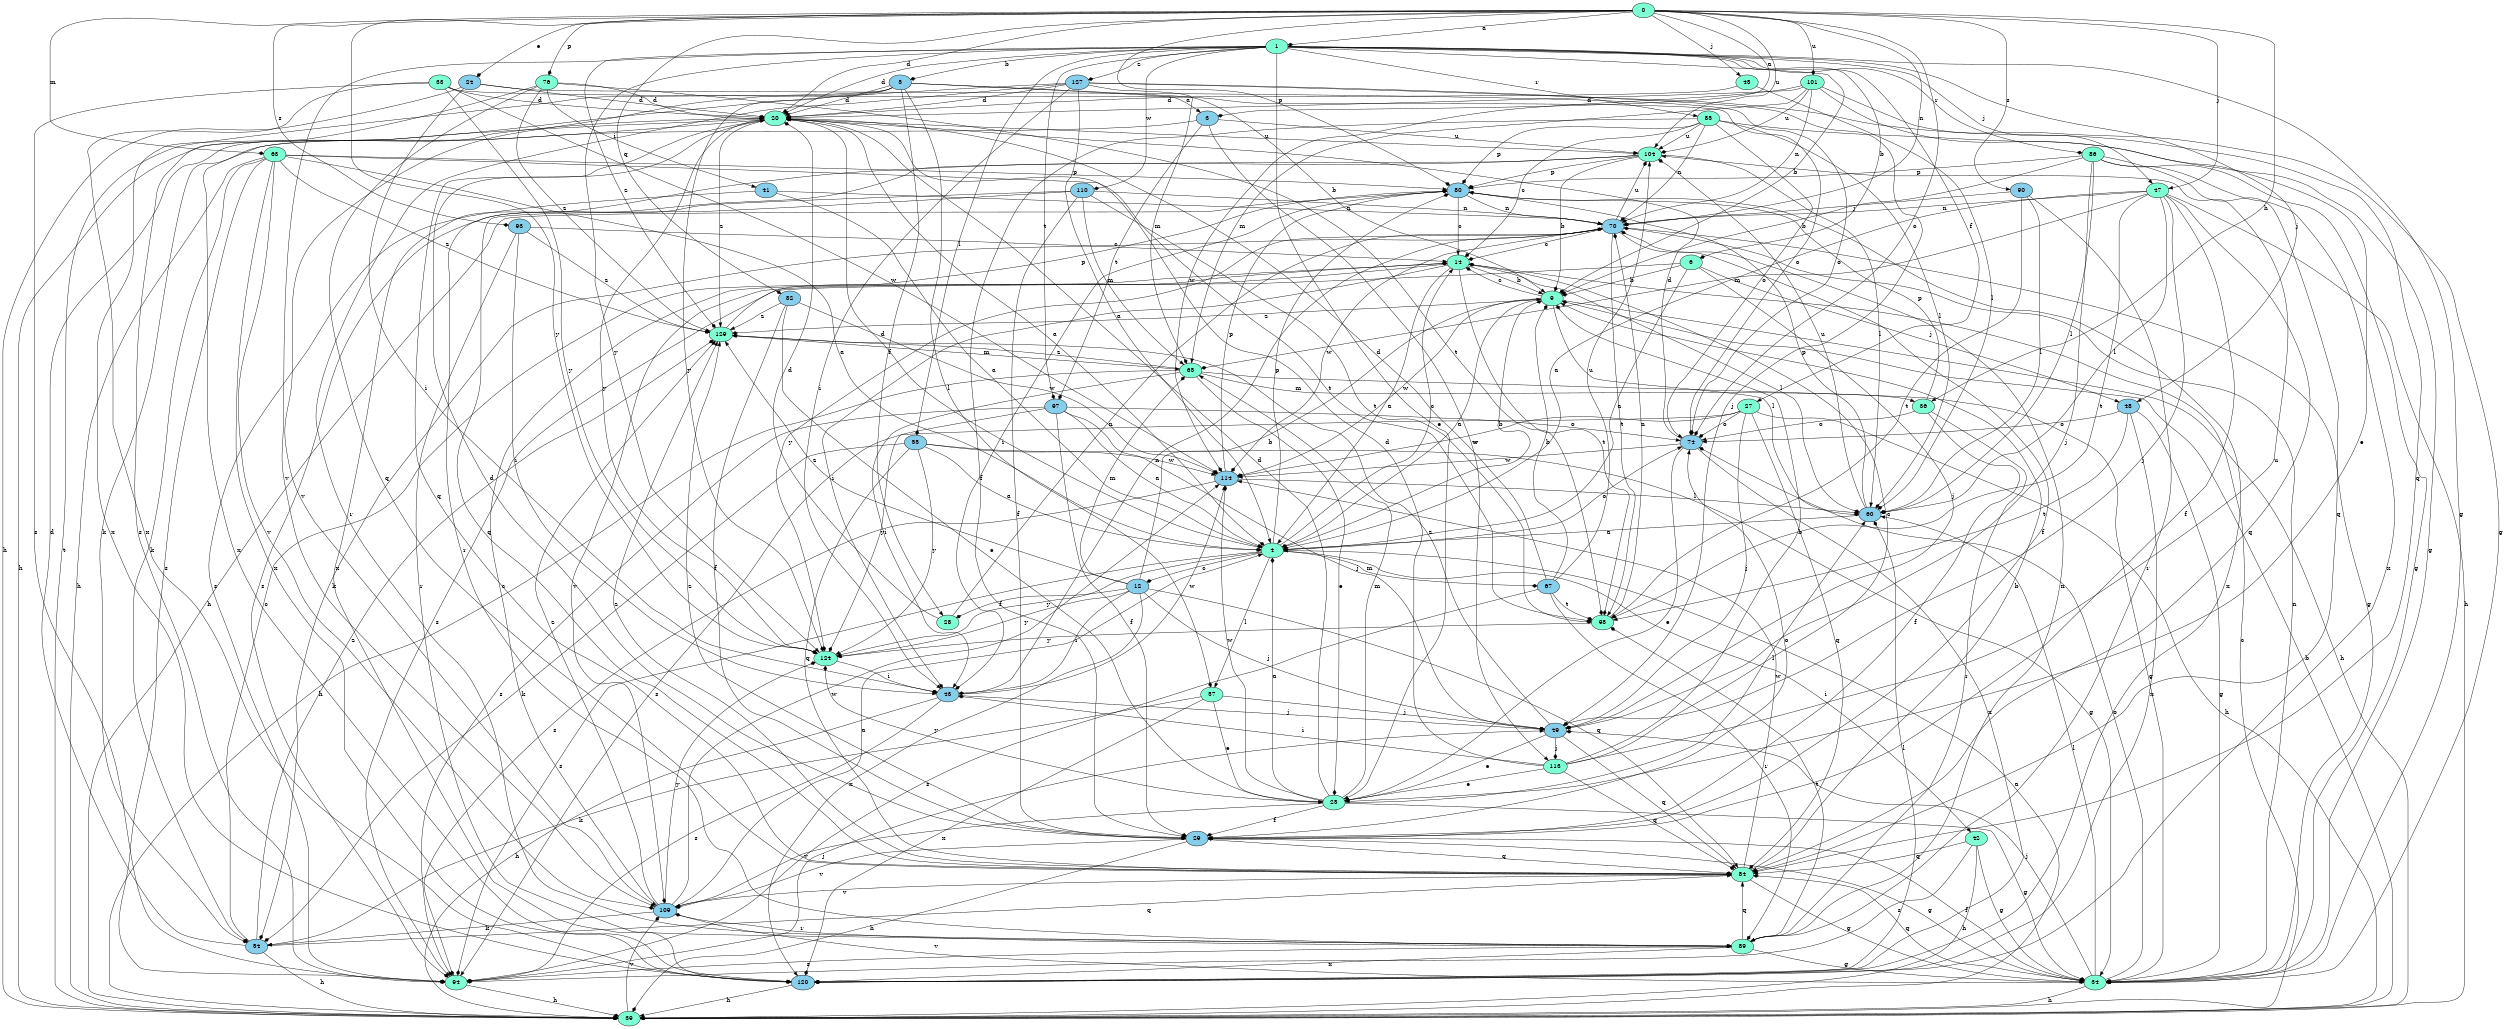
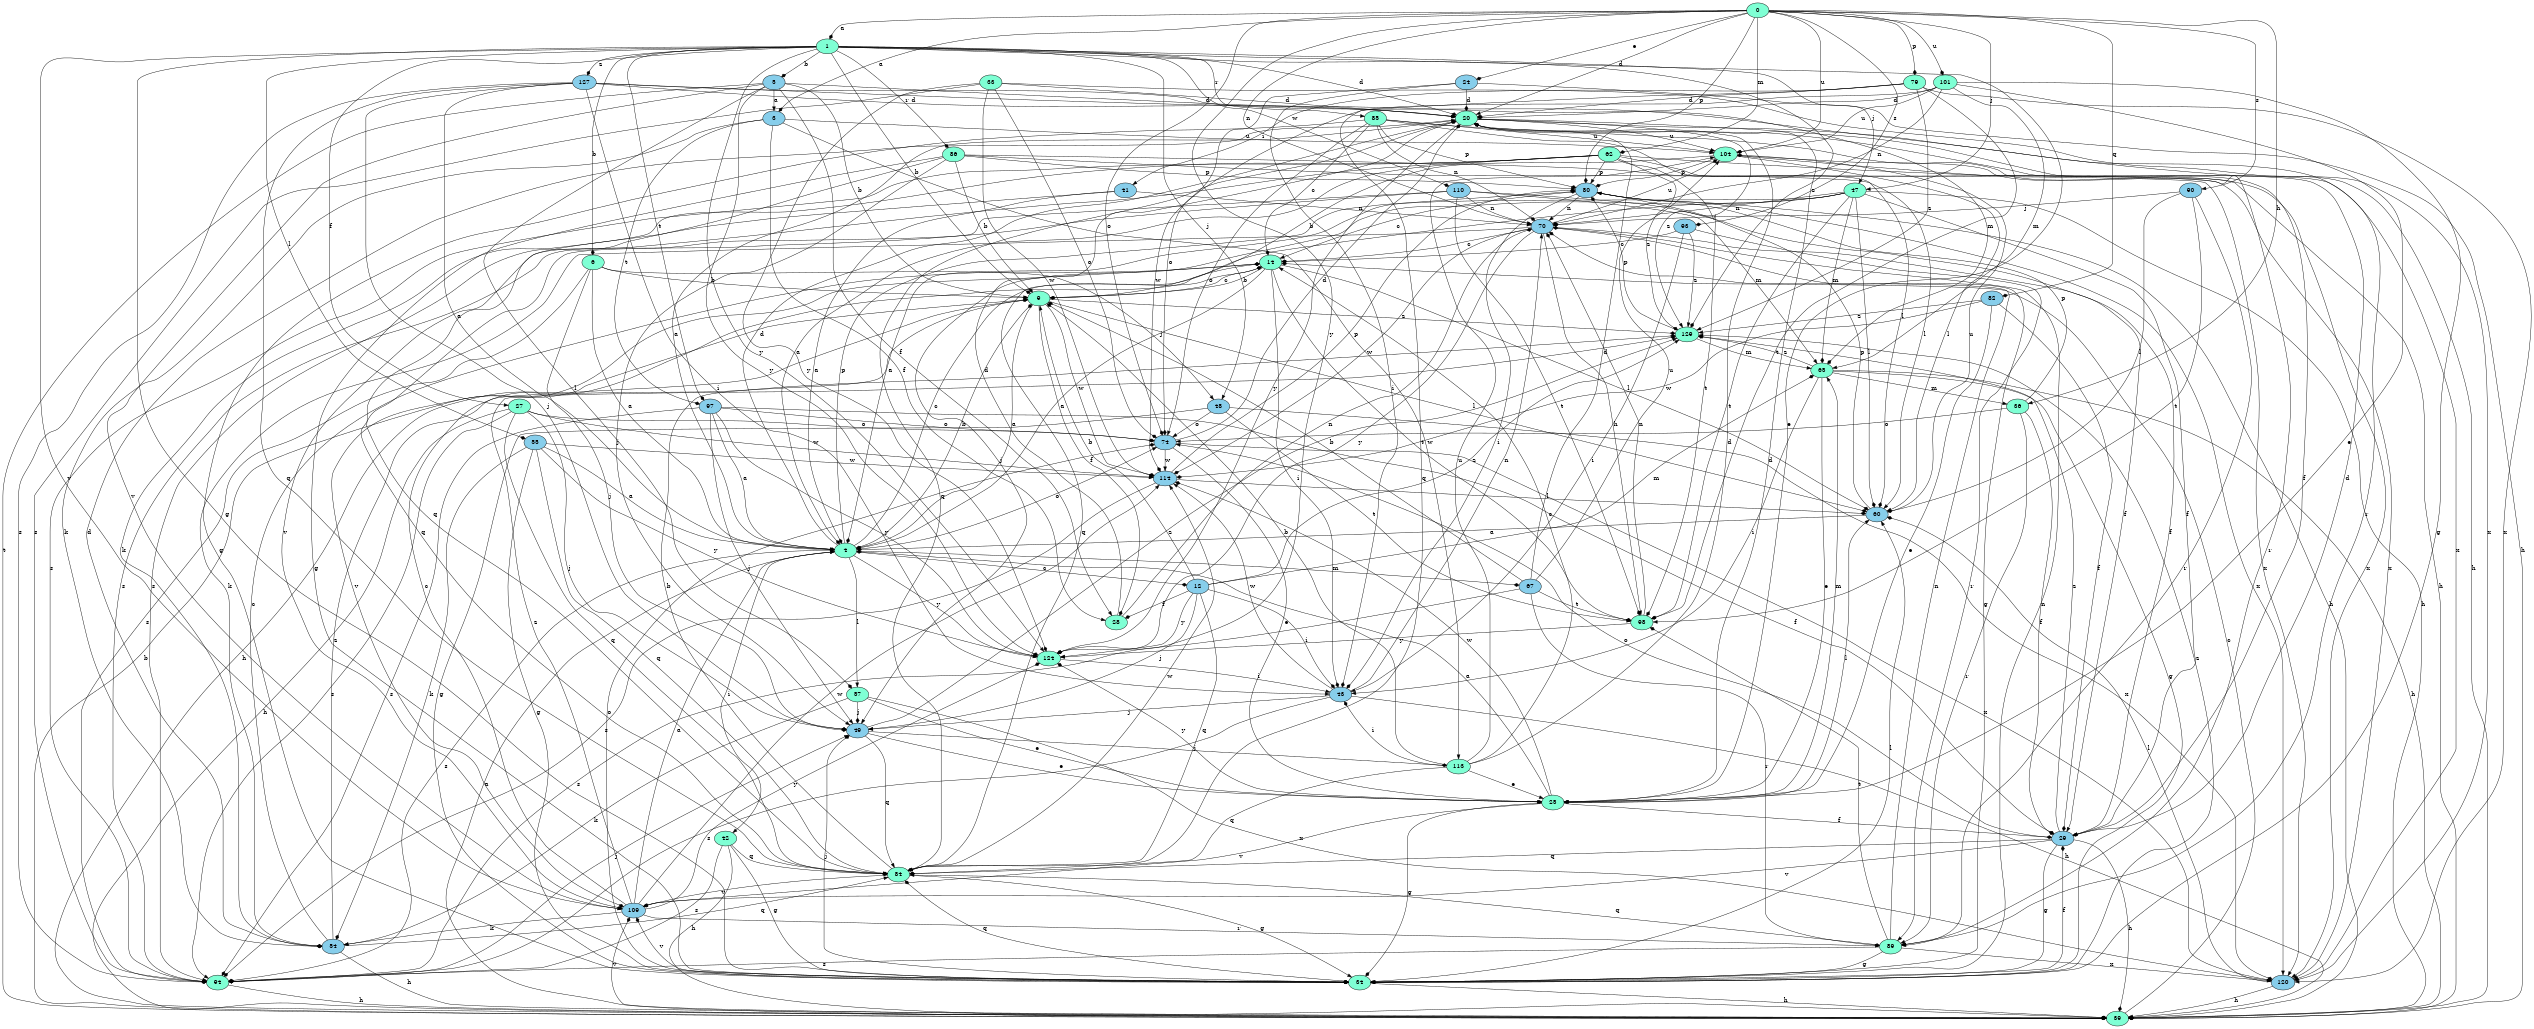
  strict digraph {
    node [fillcolor=aquamarine style=filled]
    edge [arrowhead=diamond]
    0
    1
    3 [fillcolor=skyblue]
    20
    24 [fillcolor=skyblue]
    36
-   45
    47
-   63
+   63 [label=62]
    70 [fillcolor=skyblue]
    74 [fillcolor=skyblue]
-   76
+   76 [label=79]
    80 [fillcolor=skyblue]
    82 [fillcolor=skyblue]
    90 [fillcolor=skyblue]
    93 [fillcolor=skyblue]
    101
    104
    124
    5 [fillcolor=skyblue]
    6
    9
    25
    27
    34
    48 [fillcolor=skyblue]
    55 [fillcolor=skyblue]
    85
    86
    97 [fillcolor=skyblue]
    109 [fillcolor=skyblue]
    110 [fillcolor=skyblue]
    127 [fillcolor=skyblue]
    129
    28
    54 [fillcolor=skyblue]
    113
    4
    39
    84
    120 [fillcolor=skyblue]
    43 [fillcolor=skyblue]
    33
    94
    114 [fillcolor=skyblue]
    29 [fillcolor=skyblue]
    89
    41 [fillcolor=skyblue]
    60 [fillcolor=skyblue]
    49 [fillcolor=skyblue]
    65
    98
    14
    57
    12 [fillcolor=skyblue]
    42
    n57 [fillcolor=skyblue label=67]
    0 -> 1 [label=a]
    0 -> 3 [label=a]
    0 -> 20 [arrowhead=normal label=d]
    0 -> 24 [label=e]
    0 -> 36 [arrowhead=normal label=h]
-   0 -> 45 [arrowhead=normal label=j]
    0 -> 47 [arrowhead=normal label=j]
    0 -> 63 [label=m]
    0 -> 70 [arrowhead=normal label=n]
    0 -> 74 [label=o]
    0 -> 76 [label=p]
    0 -> 80 [label=p]
    0 -> 82 [label=q]
    0 -> 90 [arrowhead=normal label=s]
    0 -> 93 [label=s]
    0 -> 101 [label=u]
    0 -> 104 [arrowhead=normal label=u]
    0 -> 124 [arrowhead=normal label=y]
    1 -> 20 [label=d]
    1 -> 47 [arrowhead=normal label=j]
    1 -> 124 [arrowhead=normal label=y]
    1 -> 5 [label=b]
    1 -> 6 [label=b]
    1 -> 9 [label=b]
    1 -> 25 [arrowhead=normal label=e]
    1 -> 27 [arrowhead=normal label=f]
    1 -> 34 [label=g]
    1 -> 48 [arrowhead=normal label=j]
    1 -> 55 [label=l]
    1 -> 85 [arrowhead=normal label=r]
    1 -> 86 [label=r]
    1 -> 97 [label=t]
    1 -> 109 [arrowhead=normal label=v]
    1 -> 110 [label=w]
    1 -> 127 [label=z]
    1 -> 129 [label=z]
    3 -> 104 [arrowhead=normal label=u]
    3 -> 97 [label=t]
+   3 -> 28 [arrowhead=normal label=f]
    3 -> 54 [label=k]
    3 -> 113 [arrowhead=normal label=w]
    20 -> 104 [arrowhead=normal label=u]
    20 -> 124 [label=y]
    20 -> 129 [arrowhead=normal label=z]
    20 -> 4 [label=a]
    20 -> 39 [label=h]
    20 -> 84 [arrowhead=normal label=q]
    20 -> 120 [arrowhead=normal label=x]
    24 -> 20 [label=d]
    24 -> 74 [label=o]
    24 -> 39 [label=h]
    24 -> 43 [label=i]
    36 -> 74 [arrowhead=normal label=o]
    36 -> 80 [arrowhead=normal label=p]
    36 -> 29 [label=f]
    36 -> 89 [arrowhead=normal label=r]
-   45 -> 20 [arrowhead=normal label=d]
-   45 -> 60 [label=l]
    47 -> 70 [label=n]
    47 -> 4 [label=a]
    47 -> 39 [label=h]
    47 -> 84 [arrowhead=normal label=q]
    47 -> 29 [arrowhead=normal label=f]
    47 -> 60 [label=l]
    47 -> 49 [arrowhead=normal label=j]
    47 -> 65 [label=m]
    47 -> 98 [arrowhead=normal label=t]
    63 -> 80 [arrowhead=normal label=p]
    63 -> 109 [label=v]
    63 -> 129 [label=z]
    63 -> 54 [label=k]
    63 -> 4 [label=a]
    63 -> 39 [arrowhead=normal label=h]
    63 -> 120 [arrowhead=normal label=x]
    63 -> 94 [label=s]
    63 -> 98 [label=t]
    70 -> 104 [label=u]
    70 -> 124 [label=y]
    70 -> 34 [arrowhead=normal label=g]
    70 -> 54 [label=k]
    70 -> 114 [label=w]
    70 -> 29 [arrowhead=normal label=f]
-   70 -> 98 [arrowhead=normal label=t]
+   70 -> 98 [arrowhead=normal label=h]
    70 -> 14 [label=c]
    74 -> 20 [label=d]
    74 -> 25 [arrowhead=normal label=e]
    74 -> 120 [label=x]
    74 -> 114 [arrowhead=normal label=w]
    76 -> 20 [label=d]
    76 -> 129 [arrowhead=normal label=z]
    76 -> 84 [label=q]
    76 -> 120 [arrowhead=normal label=x]
    76 -> 41 [arrowhead=normal label=i]
    76 -> 98 [label=t]
    80 -> 70 [arrowhead=normal label=n]
    80 -> 39 [label=h]
    80 -> 120 [arrowhead=normal label=x]
    80 -> 43 [label=i]
    80 -> 14 [arrowhead=normal label=c]
    82 -> 25 [arrowhead=normal label=e]
    82 -> 129 [arrowhead=normal label=z]
    82 -> 114 [label=w]
    82 -> 29 [label=f]
    90 -> 70 [label=j]
    90 -> 89 [arrowhead=normal label=r]
    90 -> 60 [label=l]
    90 -> 98 [arrowhead=normal label=t]
    93 -> 129 [arrowhead=normal label=z]
    93 -> 43 [arrowhead=normal label=i]
    93 -> 89 [arrowhead=normal label=r]
    93 -> 14 [arrowhead=normal label=c]
    101 -> 20 [label=d]
    101 -> 70 [label=n]
    101 -> 104 [label=u]
    101 -> 25 [arrowhead=normal label=e]
    101 -> 34 [arrowhead=normal label=g]
    101 -> 114 [label=w]
    101 -> 65 [arrowhead=normal label=m]
    104 -> 80 [label=p]
    104 -> 9 [label=b]
    104 -> 120 [arrowhead=normal label=x]
    104 -> 89 [arrowhead=normal label=r]
    104 -> 60 [arrowhead=normal label=l]
    124 -> 43 [arrowhead=normal label=i]
    5 -> 3 [arrowhead=normal label=a]
    5 -> 20 [label=d]
    5 -> 124 [label=y]
    5 -> 9 [arrowhead=normal label=b]
    5 -> 109 [arrowhead=normal label=v]
    5 -> 28 [arrowhead=normal label=f]
    5 -> 39 [label=t]
    5 -> 57 [label=l]
    6 -> 9 [label=b]
    6 -> 48 [arrowhead=normal label=j]
    6 -> 4 [label=a]
    6 -> 94 [arrowhead=normal label=s]
    6 -> 49 [label=j]
    9 -> 129 [label=z]
+   9 -> 28 [label=f]
    9 -> 4 [label=a]
    9 -> 39 [arrowhead=normal label=h]
    9 -> 114 [label=w]
    9 -> 60 [label=l]
    9 -> 14 [label=c]
    25 -> 20 [label=d]
    25 -> 124 [label=y]
    25 -> 34 [label=g]
    25 -> 109 [label=v]
    25 -> 4 [label=a]
    25 -> 114 [label=w]
    25 -> 29 [label=f]
    25 -> 60 [arrowhead=normal label=l]
    25 -> 65 [arrowhead=normal label=m]
    27 -> 74 [label=o]
    27 -> 39 [arrowhead=normal label=h]
    27 -> 84 [label=q]
    27 -> 94 [arrowhead=normal label=s]
    27 -> 114 [arrowhead=normal label=w]
    27 -> 49 [label=j]
    34 -> 70 [label=n]
    34 -> 74 [label=o]
    34 -> 109 [label=v]
    34 -> 39 [label=h]
    34 -> 84 [label=q]
    34 -> 29 [label=f]
    34 -> 60 [arrowhead=normal label=l]
    34 -> 49 [label=j]
    48 -> 74 [arrowhead=normal label=o]
    48 -> 34 [label=g]
    48 -> 120 [label=x]
    48 -> 98 [arrowhead=normal label=t]
    55 -> 124 [arrowhead=normal label=y]
    55 -> 34 [arrowhead=normal label=g]
    55 -> 54 [label=k]
    55 -> 4 [arrowhead=normal label=a]
    55 -> 84 [arrowhead=normal label=q]
    55 -> 114 [arrowhead=normal label=w]
    85 -> 70 [label=n]
    85 -> 74 [arrowhead=normal label=o]
    85 -> 80 [label=p]
    85 -> 104 [arrowhead=normal label=u]
    85 -> 34 [label=g]
    85 -> 29 [label=f]
    85 -> 60 [label=l]
    85 -> 14 [label=c]
    86 -> 80 [arrowhead=normal label=p]
    86 -> 9 [label=b]
    86 -> 34 [arrowhead=normal label=g]
    86 -> 84 [label=q]
    86 -> 120 [arrowhead=normal label=x]
    86 -> 60 [arrowhead=normal label=l]
    86 -> 49 [arrowhead=normal label=j]
    97 -> 74 [arrowhead=normal label=o]
    97 -> 124 [label=y]
    97 -> 4 [arrowhead=normal label=a]
    97 -> 94 [label=s]
    97 -> 29 [label=f]
    97 -> 49 [arrowhead=normal label=j]
    109 -> 124 [label=y]
    109 -> 129 [label=z]
    109 -> 54 [arrowhead=normal label=k]
    109 -> 4 [arrowhead=normal label=a]
    109 -> 114 [arrowhead=normal label=w]
    109 -> 89 [arrowhead=normal label=r]
    109 -> 14 [label=c]
    110 -> 70 [arrowhead=normal label=n]
    110 -> 84 [label=q]
    110 -> 94 [label=s]
    110 -> 29 [arrowhead=normal label=f]
    110 -> 65 [arrowhead=normal label=m]
    110 -> 98 [label=t]
    127 -> 20 [label=d]
    127 -> 4 [arrowhead=normal label=a]
    127 -> 84 [arrowhead=normal label=q]
    127 -> 43 [arrowhead=normal label=i]
    127 -> 94 [label=s]
    127 -> 89 [label=r]
    127 -> 49 [label=j]
    127 -> 65 [label=m]
    129 -> 80 [label=p]
    129 -> 65 [arrowhead=normal label=m]
    28 -> 20 [label=d]
    28 -> 70 [label=n]
    54 -> 20 [arrowhead=normal label=d]
    54 -> 129 [label=z]
    54 -> 39 [arrowhead=normal label=h]
    54 -> 84 [arrowhead=normal label=q]
    54 -> 14 [label=c]
    113 -> 20 [label=d]
    113 -> 104 [arrowhead=normal label=u]
    113 -> 9 [label=b]
    113 -> 25 [arrowhead=normal label=e]
    113 -> 84 [label=q]
    113 -> 43 [label=i]
    113 -> 14 [arrowhead=normal label=c]
    4 -> 20 [arrowhead=normal label=d]
    4 -> 74 [arrowhead=normal label=o]
    4 -> 80 [label=p]
    4 -> 124 [arrowhead=normal label=y]
    4 -> 9 [label=b]
    4 -> 94 [label=s]
    4 -> 14 [arrowhead=normal label=c]
    4 -> 57 [arrowhead=normal label=l]
    4 -> 12 [label=c]
    4 -> 42 [arrowhead=normal label=i]
    4 -> n57 [label=m]
    39 -> 9 [label=b]
    39 -> 109 [label=v]
    39 -> 4 [arrowhead=normal label=a]
    39 -> 14 [label=c]
    84 -> 9 [arrowhead=normal label=b]
    84 -> 34 [arrowhead=normal label=g]
    84 -> 109 [arrowhead=normal label=v]
-   84 -> 129 [arrowhead=normal label=z]
+   34 -> 129 [arrowhead=normal label=z]
    84 -> 114 [arrowhead=normal label=w]
    120 -> 39 [arrowhead=normal label=h]
    120 -> 60 [label=l]
    43 -> 70 [arrowhead=normal label=n]
    43 -> 39 [arrowhead=normal label=h]
    43 -> 94 [label=s]
    43 -> 114 [arrowhead=normal label=w]
    43 -> 49 [arrowhead=normal label=j]
    33 -> 20 [arrowhead=normal label=d]
    33 -> 74 [label=o]
    33 -> 124 [label=y]
    33 -> 120 [label=x]
    33 -> 94 [label=s]
    33 -> 114 [label=w]
    94 -> 39 [label=h]
    94 -> 49 [arrowhead=normal label=j]
    114 -> 80 [label=p]
    114 -> 94 [label=s]
    114 -> 60 [label=l]
    29 -> 20 [arrowhead=normal label=d]
    29 -> 74 [arrowhead=normal label=o]
    29 -> 34 [arrowhead=normal label=g]
    29 -> 109 [arrowhead=normal label=v]
    29 -> 129 [arrowhead=normal label=z]
    29 -> 39 [label=h]
    29 -> 84 [label=q]
    89 -> 70 [label=n]
    89 -> 34 [label=g]
    89 -> 84 [arrowhead=normal label=q]
    89 -> 120 [arrowhead=normal label=x]
    89 -> 94 [label=s]
    89 -> 98 [label=t]
    41 -> 70 [arrowhead=normal label=n]
    41 -> 4 [label=a]
    41 -> 94 [arrowhead=normal label=s]
    60 -> 80 [arrowhead=normal label=p]
    60 -> 104 [label=u]
    60 -> 4 [label=a]
    49 -> 25 [label=e]
    49 -> 129 [arrowhead=normal label=z]
    49 -> 113 [label=j]
    49 -> 84 [arrowhead=normal label=q]
    65 -> 36 [arrowhead=normal label=m]
    65 -> 25 [label=e]
    65 -> 34 [arrowhead=normal label=g]
    65 -> 129 [label=z]
    65 -> 39 [arrowhead=normal label=h]
    65 -> 43 [arrowhead=normal label=i]
    98 -> 70 [label=n]
    98 -> 124 [arrowhead=normal label=y]
    14 -> 9 [arrowhead=normal label=b]
    14 -> 109 [label=v]
    14 -> 4 [arrowhead=normal label=a]
    14 -> 43 [label=i]
    14 -> 60 [label=l]
    14 -> 98 [label=t]
    57 -> 25 [arrowhead=normal label=e]
    57 -> 54 [arrowhead=normal label=k]
    57 -> 120 [label=x]
    57 -> 49 [label=j]
    12 -> 124 [arrowhead=normal label=y]
    12 -> 9 [arrowhead=normal label=b]
    12 -> 129 [arrowhead=normal label=z]
    12 -> 28 [label=f]
    12 -> 84 [arrowhead=normal label=q]
-   12 -> 120 [arrowhead=normal label=x]
    12 -> 43 [label=i]
    12 -> 49 [arrowhead=normal label=j]
    12 -> 65 [label=m]
    42 -> 34 [label=g]
    42 -> 39 [label=h]
    42 -> 84 [arrowhead=normal label=q]
    42 -> 94 [label=s]
    n57 -> 20 [arrowhead=normal label=d]
    n57 -> 104 [arrowhead=normal label=u]
    n57 -> 9 [label=b]
    n57 -> 94 [label=s]
    n57 -> 89 [label=r]
    n57 -> 98 [label=t]
  }
